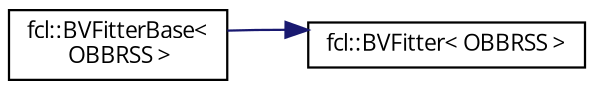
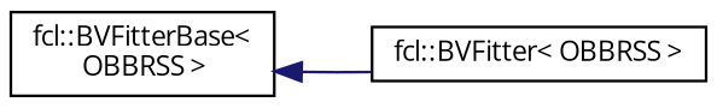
  digraph {
    rankdir=LR
    fontname="Open Sans"
    node [color=black fillcolor=white fontname="Open Sans" fontsize=10 shape=record style=filled]
    n1 [height=0.2 label="fcl::BVFitterBase\<\l OBBRSS \>" width=0.4]
    n2 [height=0.2 label="fcl::BVFitter\< OBBRSS \>" width=0.4]
-   n2 -> n1 [color=midnightblue dir=back fontname="Open Sans" fontsize=10 labelfontname=FreeSans labelfontsize=10 style=solid]
+   n1 -> n2 [color=midnightblue dir=back fontname="Open Sans" fontsize=10 labelfontname=FreeSans labelfontsize=10 style=solid]
  }
